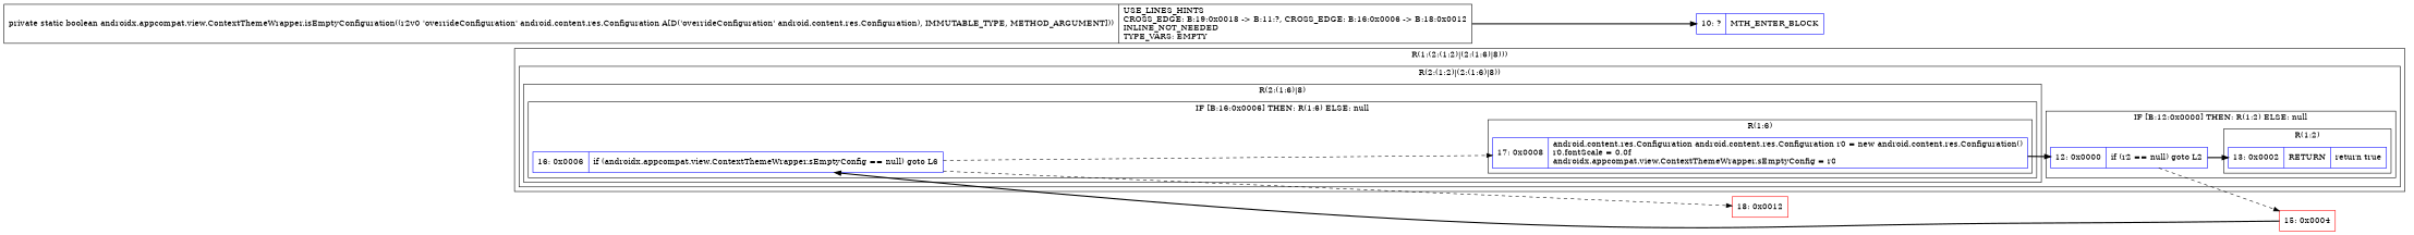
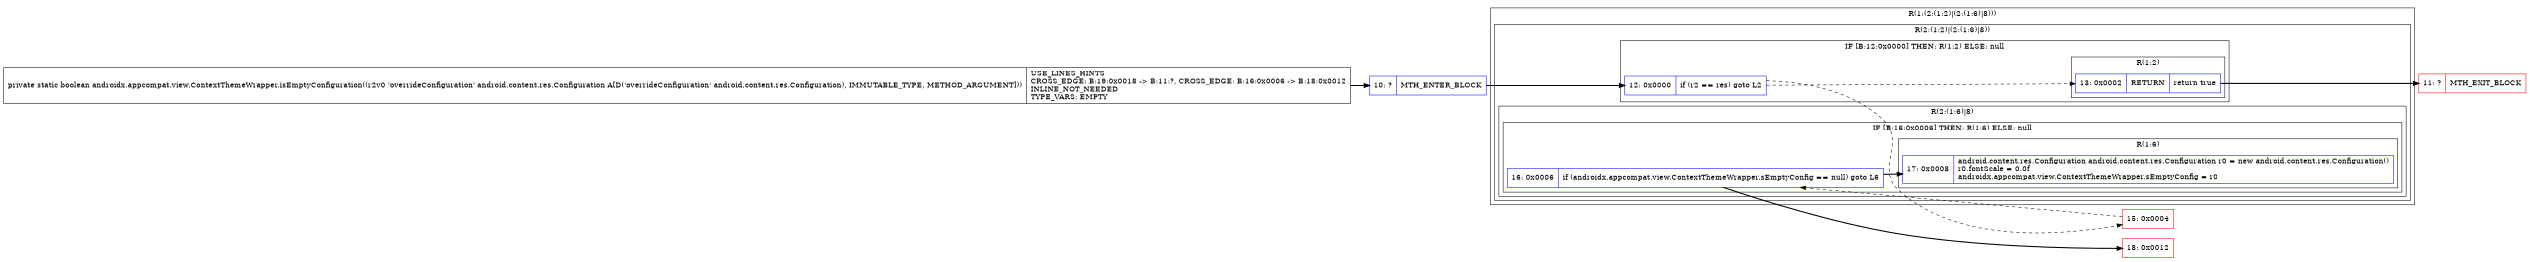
  digraph {
    fontname="DejaVu Serif"
    rankdir=LR
    node [color=blue fontname="DejaVu Serif" shape=record]
    edge [fontname="DejaVu Serif" style=bold]
    n1 [label="{13\:\ 0x0002|RETURN\l|return true\l}"]
-   n2 [label="{12\:\ 0x0000|if (r2 == null) goto L2\l}"]
+   n2 [label="{12\:\ 0x0000|if (r2 == res) goto L2\l}"]
    n3 [label="{17\:\ 0x0008|android.content.res.Configuration android.content.res.Configuration r0 = new android.content.res.Configuration()\lr0.fontScale = 0.0f\landroidx.appcompat.view.ContextThemeWrapper.sEmptyConfig = r0\l}"]
    n4 [label="{16\:\ 0x0006|if (androidx.appcompat.view.ContextThemeWrapper.sEmptyConfig == null) goto L6\l}"]
+   n5 [color=red label="{11\:\ ?|MTH_EXIT_BLOCK\l}"]
    n6 [color=red label="{15\:\ 0x0004}"]
    n7 [color=red label="{18\:\ 0x0012}"]
    n8 [label="{10\:\ ?|MTH_ENTER_BLOCK\l}"]
    n9 [label="{private static boolean androidx.appcompat.view.ContextThemeWrapper.isEmptyConfiguration((r2v0 'overrideConfiguration' android.content.res.Configuration A[D('overrideConfiguration' android.content.res.Configuration), IMMUTABLE_TYPE, METHOD_ARGUMENT]))  | USE_LINES_HINTS\lCROSS_EDGE: B:19:0x0018 \-\> B:11:?, CROSS_EDGE: B:16:0x0006 \-\> B:18:0x0012\lINLINE_NOT_NEEDED\lTYPE_VARS: EMPTY\l}" color=""]
    subgraph cluster_1 {
      label="R(1:(2:(1:2)|(2:(1:6)|8)))"
      subgraph cluster_2 {
        label="R(2:(1:2)|(2:(1:6)|8))"
        subgraph cluster_3 {
          label="IF [B:12:0x0000] THEN: R(1:2) ELSE: null"
          n2
          subgraph cluster_4 {
            label="R(1:2)"
            n1
          }
        }
        subgraph cluster_5 {
          label="R(2:(1:6)|8)"
          subgraph cluster_6 {
            label="IF [B:16:0x0006] THEN: R(1:6) ELSE: null"
            n4
            subgraph cluster_7 {
              label="R(1:6)"
              n3
            }
          }
        }
      }
    }
-   n2 -> n1
+   n1 -> n5
+   n2 -> n1 [style=dashed]
    n2 -> n6 [style=dashed]
-   n4 -> n3 [style=dashed]
-   n4 -> n7 [style=dashed]
-   n6 -> n4
-   n3 -> n2
+   n4 -> n3
+   n4 -> n7
+   n6 -> n4 [style=dashed]
+   n8 -> n2
    n9 -> n8
  }
